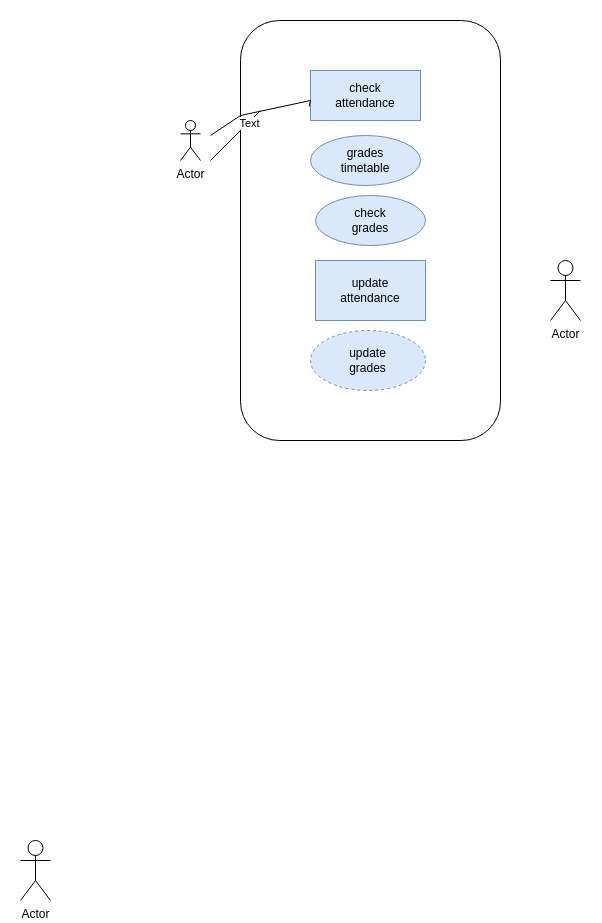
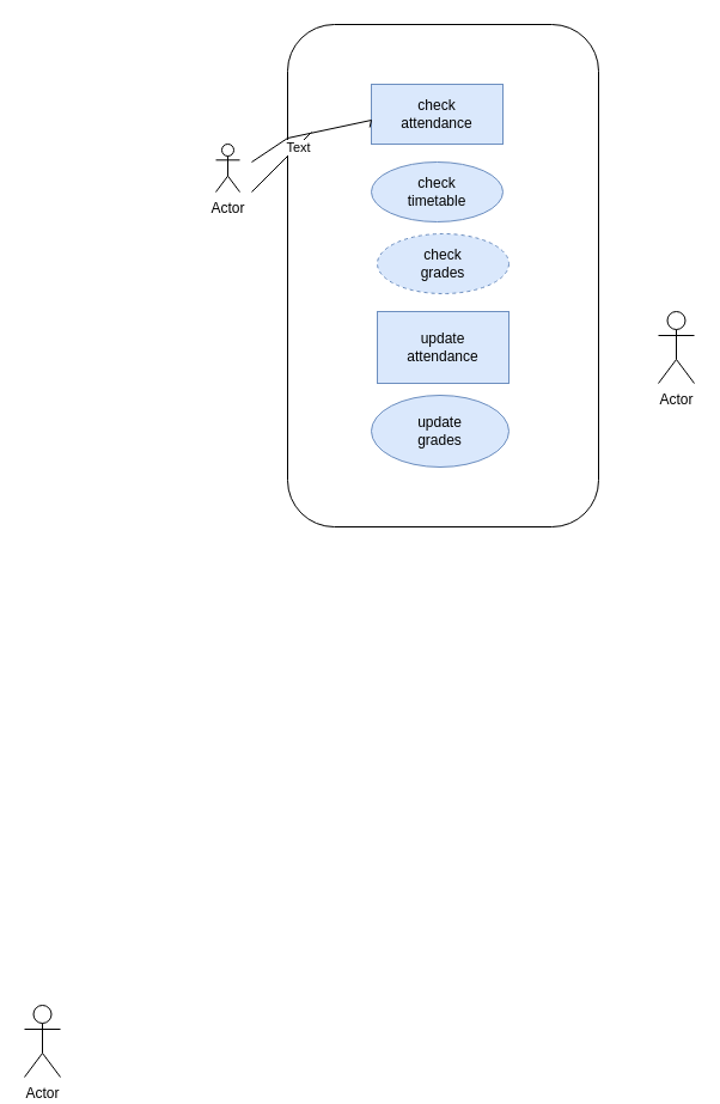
  <mxCell id="0" />
  <mxCell id="1" parent="0" />
  <mxCell id="2" value="" style="rounded=1;whiteSpace=wrap;html=1;" parent="1" vertex="1"><mxGeometry x="240" y="20" width="260" height="420" as="geometry" /></mxCell>
  <mxCell id="3" value="Actor" style="shape=umlActor;verticalLabelPosition=bottom;verticalAlign=top;html=1;outlineConnect=0;" parent="1" vertex="1"><mxGeometry x="180" y="120" width="20" height="40" as="geometry" /></mxCell>
  <mxCell id="4" value="check&lt;br&gt;attendance" style="whiteSpace=wrap;html=1;fillColor=#dae8fc;strokeColor=#6c8ebf;rounded=0;" parent="1" vertex="1"><mxGeometry x="310" y="70" width="110" height="50" as="geometry" /></mxCell>
- <mxCell id="5" value="grades&lt;br&gt;timetable" style="ellipse;whiteSpace=wrap;html=1;fillColor=#dae8fc;strokeColor=#6c8ebf;" parent="1" vertex="1"><mxGeometry x="310" y="135" width="110" height="50" as="geometry" /></mxCell>
- <mxCell id="6" value="check&lt;br&gt;grades" style="ellipse;whiteSpace=wrap;html=1;fillColor=#dae8fc;strokeColor=#6c8ebf;" parent="1" vertex="1"><mxGeometry x="315" y="195" width="110" height="50" as="geometry" /></mxCell>
+ <mxCell id="5" value="check&lt;br&gt;timetable" style="ellipse;whiteSpace=wrap;html=1;fillColor=#dae8fc;strokeColor=#6c8ebf;" parent="1" vertex="1"><mxGeometry x="310" y="135" width="110" height="50" as="geometry" /></mxCell>
+ <mxCell id="6" value="check&lt;br&gt;grades" style="ellipse;whiteSpace=wrap;html=1;fillColor=#dae8fc;strokeColor=#6c8ebf;dashed=1;" parent="1" vertex="1"><mxGeometry x="315" y="195" width="110" height="50" as="geometry" /></mxCell>
  <mxCell id="7" value="update&lt;br&gt;attendance" style="whiteSpace=wrap;html=1;direction=west;fillColor=#dae8fc;strokeColor=#6c8ebf;rounded=0;" parent="1" vertex="1"><mxGeometry x="315" y="260" width="110" height="60" as="geometry" /></mxCell>
- <mxCell id="8" value="update&lt;br&gt;grades" style="ellipse;whiteSpace=wrap;html=1;fillColor=#dae8fc;strokeColor=#6c8ebf;dashed=1;" parent="1" vertex="1"><mxGeometry x="310" y="330" width="115" height="60" as="geometry" /></mxCell>
+ <mxCell id="8" value="update&lt;br&gt;grades" style="ellipse;whiteSpace=wrap;html=1;fillColor=#dae8fc;strokeColor=#6c8ebf;" parent="1" vertex="1"><mxGeometry x="310" y="330" width="115" height="60" as="geometry" /></mxCell>
  <mxCell id="9" value="Actor" style="shape=umlActor;verticalLabelPosition=bottom;verticalAlign=top;html=1;outlineConnect=0;" parent="1" vertex="1"><mxGeometry x="20" y="840" width="30" height="60" as="geometry" /></mxCell>
  <mxCell id="10" value="Actor" style="shape=umlActor;verticalLabelPosition=bottom;verticalAlign=top;html=1;outlineConnect=0;" parent="1" vertex="1"><mxGeometry x="550" y="260" width="30" height="60" as="geometry" /></mxCell>
  <mxCell id="11" value="" style="endArrow=none;html=1;rounded=0;entryX=-0.012;entryY=0.72;entryDx=0;entryDy=0;entryPerimeter=0;" parent="1" target="4" edge="1"><mxGeometry width="50" height="50" relative="1" as="geometry"><mxPoint x="210" y="135" as="sourcePoint" /><mxPoint x="260" y="90" as="targetPoint" /><Array as="points"><mxPoint x="240" y="115" /><mxPoint x="310" y="100" /></Array></mxGeometry></mxCell>
  <mxCell id="12" value="" style="endArrow=none;html=1;rounded=0;" parent="1" edge="1"><mxGeometry width="50" height="50" relative="1" as="geometry"><mxPoint x="210" y="160" as="sourcePoint" /><mxPoint x="260" y="110" as="targetPoint" /></mxGeometry></mxCell>
  <mxCell id="13" value="Text" style="edgeLabel;html=1;align=center;verticalAlign=middle;resizable=0;points=[];" vertex="1" connectable="0" parent="12"><mxGeometry x="0.52" y="-1" relative="1" as="geometry"><mxPoint as="offset" /></mxGeometry></mxCell>
